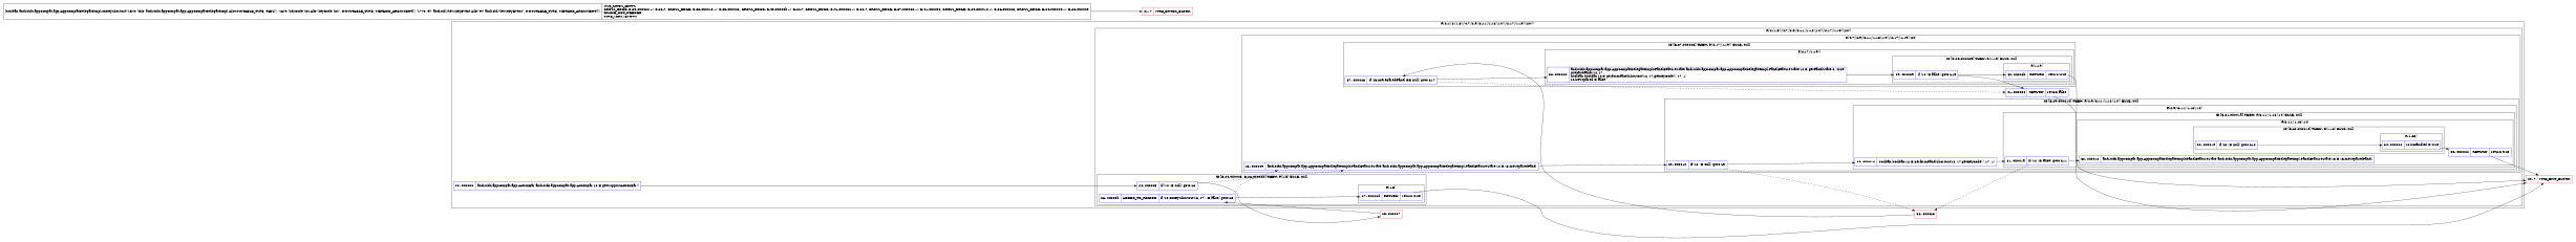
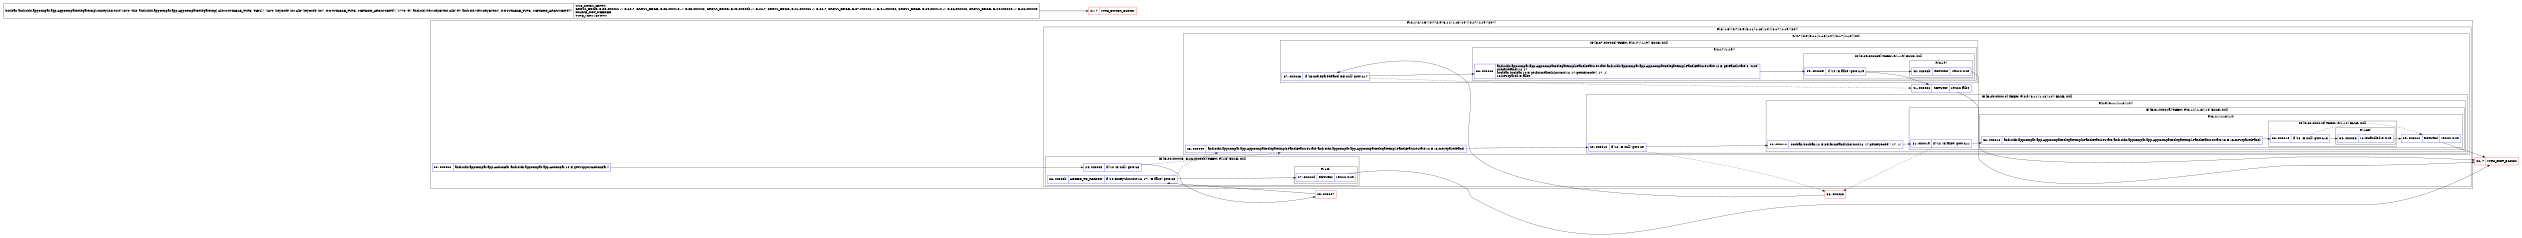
  digraph {
    rankdir=LR
    node [color=blue shape=record]
    n1 [label="{27\:\ 0x000d|RETURN\l|return true\l}"]
    n2 [label="{24\:\ 0x0005|if (r0 != null) goto L3\l}"]
    n3 [label="{26\:\ 0x000b|ADDED_TO_REGION\l|if (r0.onKeyShortcut(r6, r7) != false) goto L5\l}"]
    n4 [label="{34\:\ 0x0020|r3.isHandled = true\l}"]
    n5 [label="{33\:\ 0x001e|if (r3 != null) goto L13\l}"]
    n6 [label="{32\:\ 0x001c|androidx.appcompat.app.AppCompatDelegateImpl$PanelFeatureState androidx.appcompat.app.AppCompatDelegateImpl.PanelFeatureState r3 = r5.mPreparedPanel\l}"]
    n7 [label="{35\:\ 0x0022|RETURN\l|return true\l}"]
    n8 [label="{31\:\ 0x001a|if (r2 != false) goto L11\l}"]
    n9 [label="{30\:\ 0x0012|boolean boolean r2 = performPanelShortcut(r2, r7.getKeyCode(), r7, 1)\l}"]
    n10 [label="{29\:\ 0x0010|if (r2 != null) goto L9\l}"]
    n11 [label="{40\:\ 0x003b|RETURN\l|return true\l}"]
    n12 [label="{39\:\ 0x0039|if (r4 != false) goto L19\l}"]
    n13 [label="{38\:\ 0x0028|androidx.appcompat.app.AppCompatDelegateImpl$PanelFeatureState androidx.appcompat.app.AppCompatDelegateImpl.PanelFeatureState r2 = getPanelState(0, true)\lpreparePanel(r2, r7)\lboolean boolean r4 = performPanelShortcut(r2, r7.getKeyCode(), r7, 1)\lr2.isPrepared = false\l}"]
    n14 [label="{37\:\ 0x0026|if (r5.mPreparedPanel == null) goto L17\l}"]
    n15 [label="{28\:\ 0x000e|androidx.appcompat.app.AppCompatDelegateImpl$PanelFeatureState androidx.appcompat.app.AppCompatDelegateImpl.PanelFeatureState r2 = r5.mPreparedPanel\l}"]
    n16 [label="{41\:\ 0x003c|RETURN\l|return false\l}"]
    n17 [label="{23\:\ 0x0000|androidx.appcompat.app.ActionBar androidx.appcompat.app.ActionBar r0 = getSupportActionBar()\l}"]
    n18 [color=red label="{22\:\ ?|MTH_EXIT_BLOCK\l}"]
    n19 [color=red label="{25\:\ 0x0007}"]
    n20 [color=red label="{36\:\ 0x0023}"]
    n21 [color=red label="{21\:\ ?|MTH_ENTER_BLOCK\l}"]
    n22 [label="{boolean androidx.appcompat.app.AppCompatDelegateImpl.onKeyShortcut((r5v0 'this' androidx.appcompat.app.AppCompatDelegateImpl A[IMMUTABLE_TYPE, THIS]), (r6v0 'keyCode' int A[D('keyCode' int), IMMUTABLE_TYPE, METHOD_ARGUMENT]), (r7v0 'ev' android.view.KeyEvent A[D('ev' android.view.KeyEvent), IMMUTABLE_TYPE, METHOD_ARGUMENT]))  | USE_LINES_HINTS\lCROSS_EDGE: B:35:0x0022 \-\> B:22:?, CROSS_EDGE: B:33:0x001e \-\> B:35:0x0022, CROSS_EDGE: B:40:0x003b \-\> B:22:?, CROSS_EDGE: B:41:0x003c \-\> B:22:?, CROSS_EDGE: B:37:0x0026 \-\> B:41:0x003c, CROSS_EDGE: B:29:0x0010 \-\> B:36:0x0023, CROSS_EDGE: B:24:0x0005 \-\> B:28:0x000e\lINLINE_NOT_NEEDED\lTYPE_VARS: EMPTY\l}" color=""]
    subgraph cluster_1 {
      label="R(2:1|(2:(1:5)|(4:7|(2:9|(3:11|(1:13)|14))|(2:17|(1:19))|20)))"
      n17
      subgraph cluster_2 {
        label="R(2:(1:5)|(4:7|(2:9|(3:11|(1:13)|14))|(2:17|(1:19))|20))"
        subgraph cluster_3 {
          label="IF [B:24:0x0005, B:26:0x000b] THEN: R(1:5) ELSE: null"
          n2
          n3
          subgraph cluster_4 {
            label="R(1:5)"
            n1
          }
        }
        subgraph cluster_5 {
          label="R(4:7|(2:9|(3:11|(1:13)|14))|(2:17|(1:19))|20)"
          n15
          n16
          subgraph cluster_6 {
            label="IF [B:29:0x0010] THEN: R(2:9|(3:11|(1:13)|14)) ELSE: null"
            n10
            subgraph cluster_7 {
              label="R(2:9|(3:11|(1:13)|14))"
              n9
              subgraph cluster_8 {
                label="IF [B:31:0x001a] THEN: R(3:11|(1:13)|14) ELSE: null"
                n8
                subgraph cluster_9 {
                  label="R(3:11|(1:13)|14)"
                  n6
                  n7
                  subgraph cluster_10 {
                    label="IF [B:33:0x001e] THEN: R(1:13) ELSE: null"
                    n5
                    subgraph cluster_11 {
                      label="R(1:63)"
                      n4
                    }
                  }
                }
              }
            }
          }
          subgraph cluster_12 {
            label="IF [B:37:0x0026] THEN: R(2:17|(1:19)) ELSE: null"
            n14
            subgraph cluster_13 {
              label="R(2:17|(1:19))"
              n13
              subgraph cluster_14 {
                label="IF [B:39:0x0039] THEN: R(1:19) ELSE: null"
                n12
                subgraph cluster_15 {
-                 label="R(1:19)"
+                 label="R(8:19)"
                  n11
                }
              }
            }
          }
        }
      }
    }
    n1 -> n18
    n2 -> n15 [style=dashed]
    n2 -> n19
    n3 -> n1
    n3 -> n15 [style=dashed]
    n4 -> n7
    n5 -> n4
+   n5 -> n7 [style=dashed]
+   n6 -> n5
    n7 -> n18
    n8 -> n6
    n8 -> n20 [style=dashed]
    n9 -> n8
    n10 -> n9
    n10 -> n20 [style=dashed]
    n11 -> n18
    n12 -> n11
    n12 -> n16 [style=solid]
    n13 -> n12
    n14 -> n13
    n14 -> n16 [style=dashed]
    n15 -> n10
    n16 -> n18
    n17 -> n2
    n19 -> n3
    n20 -> n14
    n22 -> n21
  }
